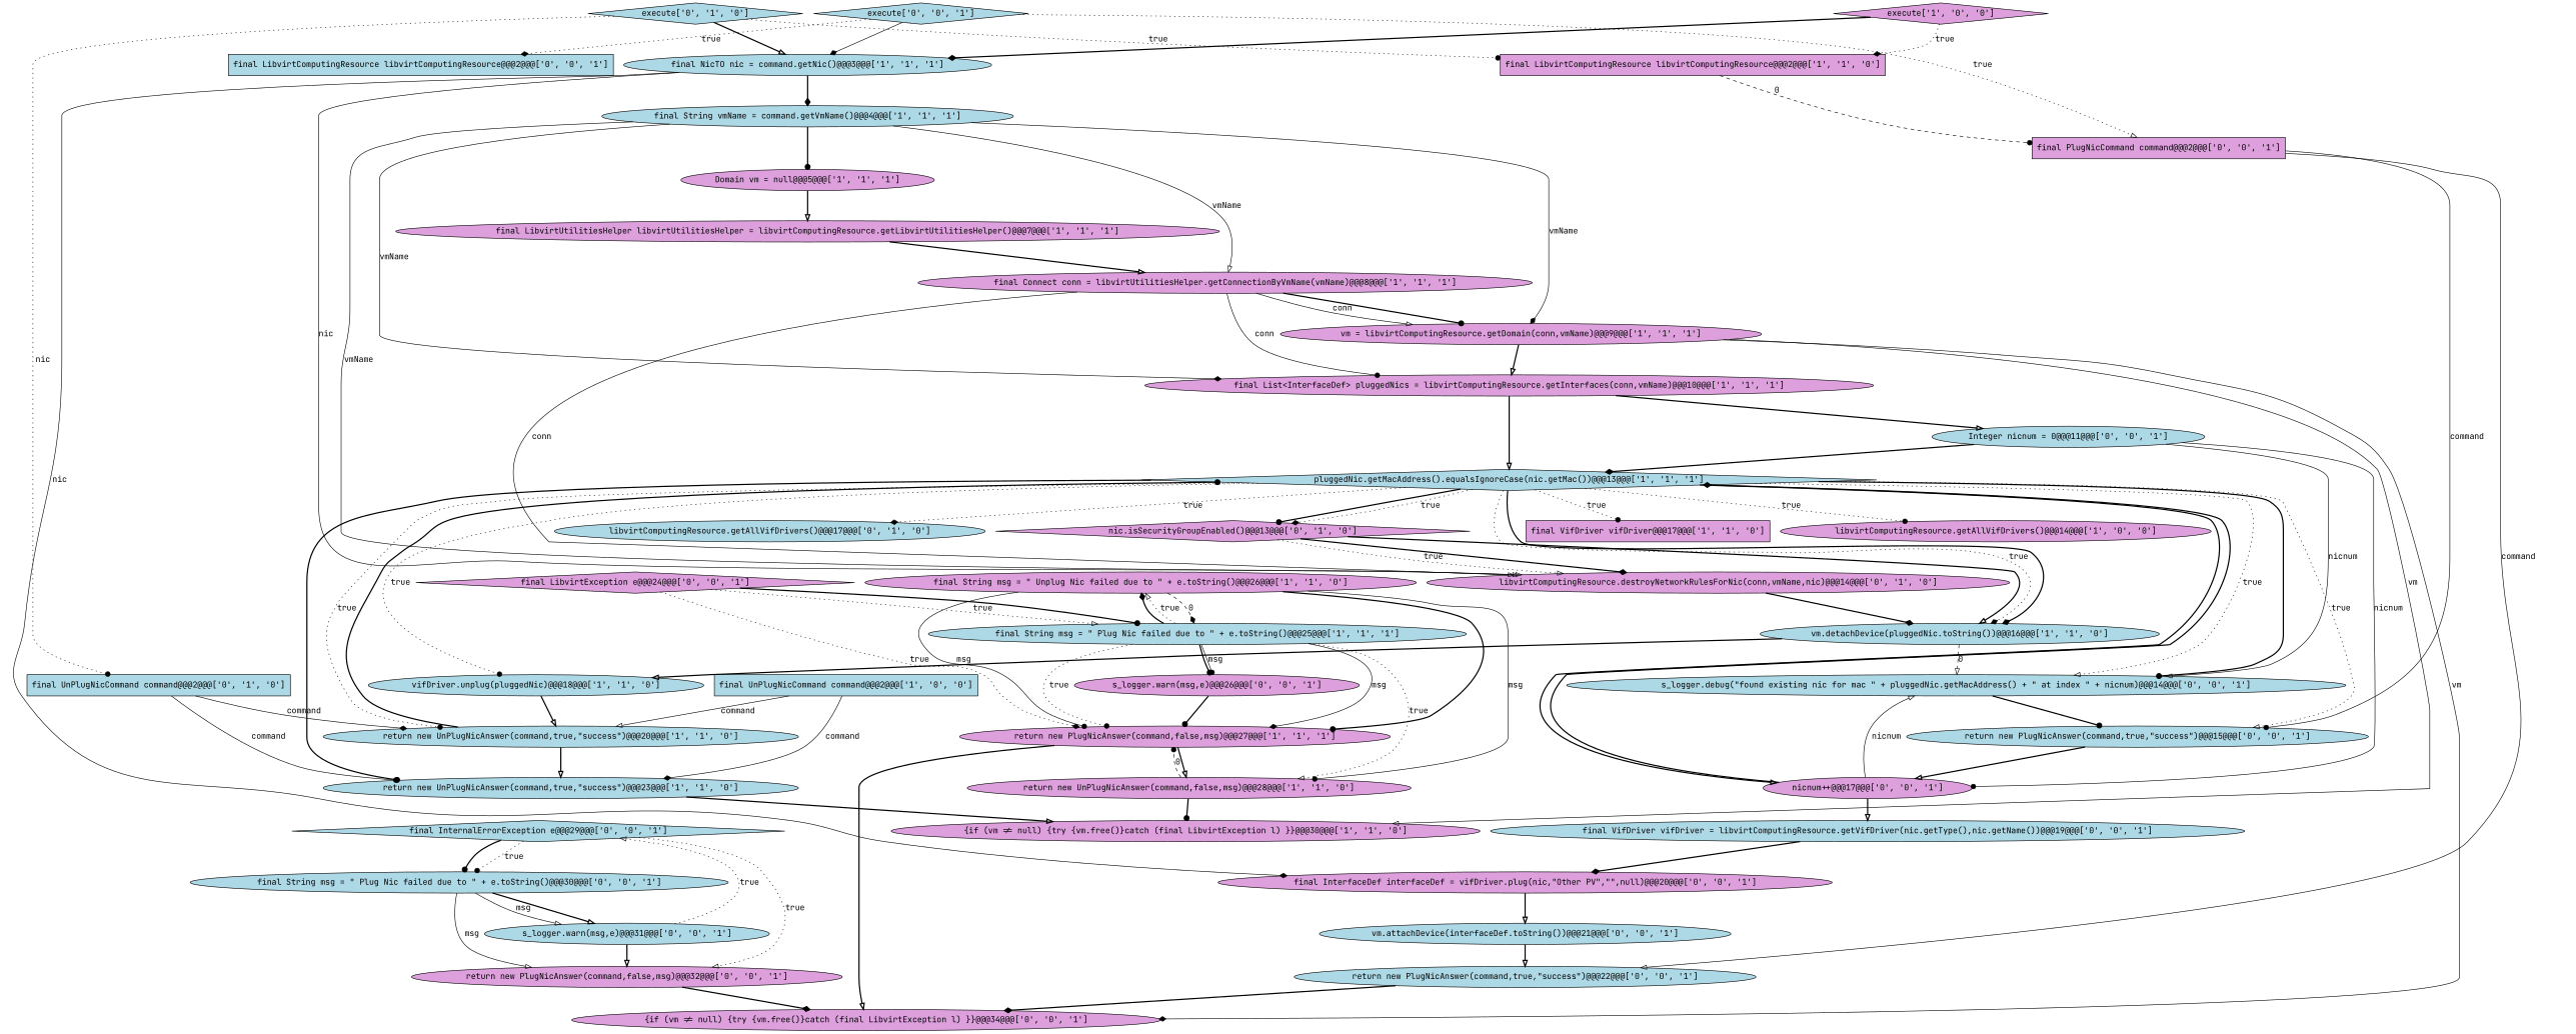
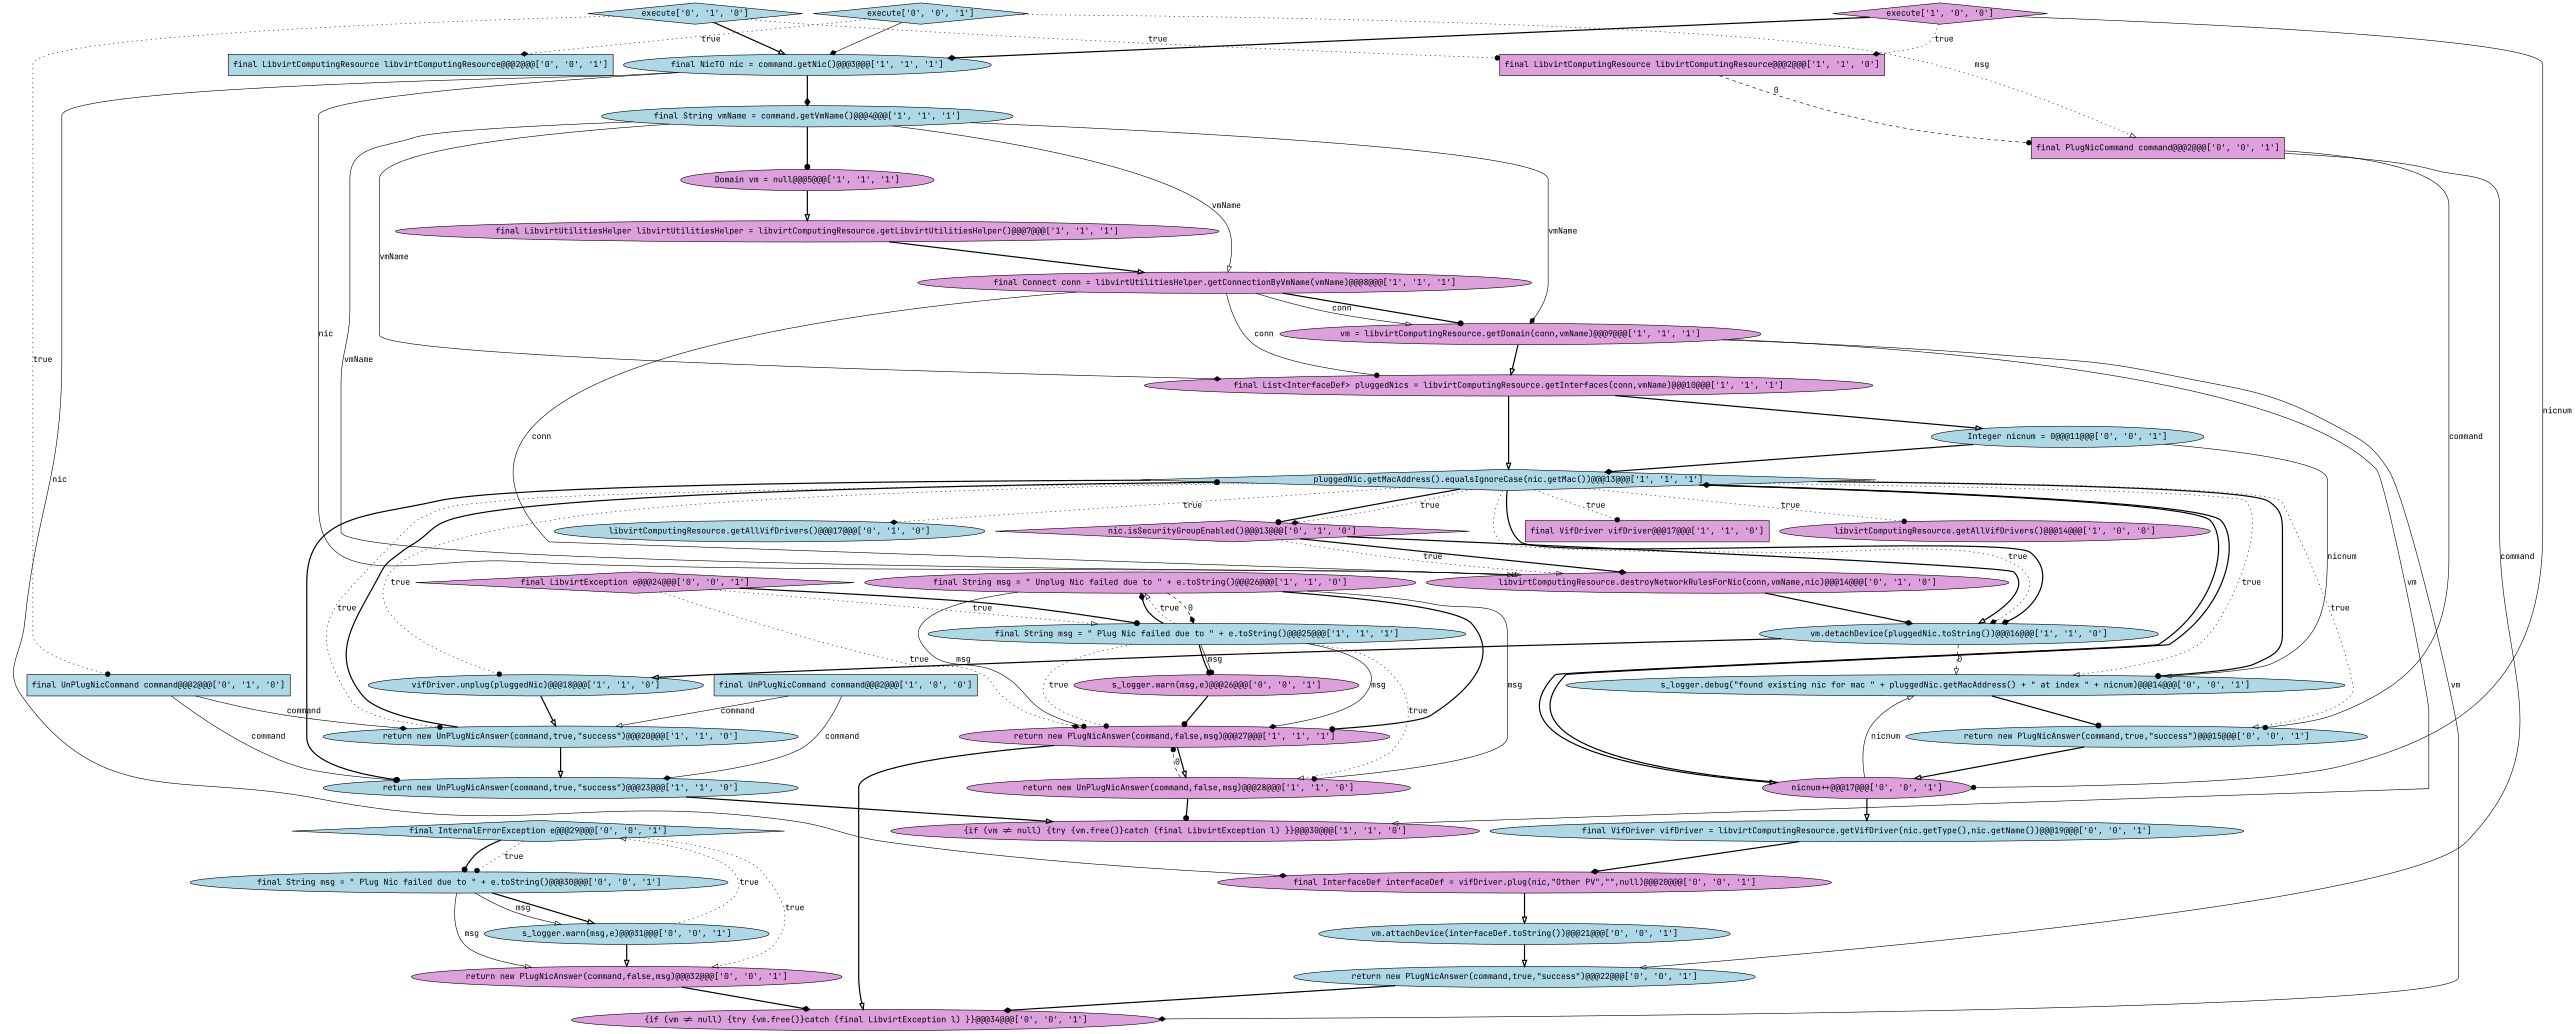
  digraph {
    fontname="JetBrains Mono"
    node [fillcolor=lightblue fontname="JetBrains Mono" shape=ellipse style=filled]
    edge [arrowhead=onormal fontname="JetBrains Mono" style=bold]
    n1 [fillcolor=plum label="final VifDriver vifDriver@@@17@@@['1', '1', '0']" shape=box]
    n2 [label="final LibvirtComputingResource libvirtComputingResource@@@2@@@['0', '0', '1']" shape=box]
    n3 [label="final UnPlugNicCommand command@@@2@@@['1', '0', '0']" shape=box]
    n4 [label="return new UnPlugNicAnswer(command,true,\"success\")@@@23@@@['1', '1', '0']"]
    n5 [label="return new UnPlugNicAnswer(command,true,\"success\")@@@20@@@['1', '1', '0']"]
    n6 [fillcolor=plum label="{if (vm != null) {try {vm.free()}catch (final LibvirtException l) }}@@@30@@@['1', '1', '0']"]
    n7 [label="pluggedNic.getMacAddress().equalsIgnoreCase(nic.getMac())@@@13@@@['1', '1', '1']" shape=diamond]
    n8 [label="final NicTO nic = command.getNic()@@@3@@@['1', '1', '1']"]
    n9 [fillcolor=plum label="libvirtComputingResource.destroyNetworkRulesForNic(conn,vmName,nic)@@@14@@@['0', '1', '0']"]
    n10 [label="final String vmName = command.getVmName()@@@4@@@['1', '1', '1']"]
    n11 [fillcolor=plum label="final InterfaceDef interfaceDef = vifDriver.plug(nic,\"Other PV\",\"\",null)@@@20@@@['0', '0', '1']"]
    n12 [label="vm.detachDevice(pluggedNic.toString())@@@16@@@['1', '1', '0']"]
    n13 [fillcolor=plum label="final List<InterfaceDef> pluggedNics = libvirtComputingResource.getInterfaces(conn,vmName)@@@10@@@['1', '1', '1']"]
    n14 [fillcolor=plum label="vm = libvirtComputingResource.getDomain(conn,vmName)@@@9@@@['1', '1', '1']"]
    n15 [fillcolor=plum label="Domain vm = null@@@5@@@['1', '1', '1']"]
    n16 [fillcolor=plum label="final Connect conn = libvirtUtilitiesHelper.getConnectionByVmName(vmName)@@@8@@@['1', '1', '1']"]
    n17 [label="vm.attachDevice(interfaceDef.toString())@@@21@@@['0', '0', '1']"]
    n18 [label="final UnPlugNicCommand command@@@2@@@['0', '1', '0']" shape=box]
    n19 [fillcolor=plum label="s_logger.warn(msg,e)@@@26@@@['0', '0', '1']"]
    n20 [fillcolor=plum label="return new PlugNicAnswer(command,false,msg)@@@27@@@['1', '1', '1']"]
    n21 [fillcolor=plum label="return new UnPlugNicAnswer(command,false,msg)@@@28@@@['1', '1', '0']"]
    n22 [fillcolor=plum label="{if (vm != null) {try {vm.free()}catch (final LibvirtException l) }}@@@34@@@['0', '0', '1']"]
    n23 [label="s_logger.debug(\"found existing nic for mac \" + pluggedNic.getMacAddress() + \" at index \" + nicnum)@@@14@@@['0', '0', '1']"]
    n24 [label="vifDriver.unplug(pluggedNic)@@@18@@@['1', '1', '0']"]
    n25 [label="final InternalErrorException e@@@29@@@['0', '0', '1']" shape=diamond]
    n26 [fillcolor=plum label="return new PlugNicAnswer(command,false,msg)@@@32@@@['0', '0', '1']"]
    n27 [label="final String msg = \" Plug Nic failed due to \" + e.toString()@@@30@@@['0', '0', '1']"]
    n28 [label="s_logger.warn(msg,e)@@@31@@@['0', '0', '1']"]
    n29 [fillcolor=plum label="nic.isSecurityGroupEnabled()@@@13@@@['0', '1', '0']" shape=diamond]
    n30 [fillcolor=plum label="execute['1', '0', '0']" shape=diamond]
    n31 [fillcolor=plum label="final LibvirtComputingResource libvirtComputingResource@@@2@@@['1', '1', '0']" shape=box]
    n32 [fillcolor=plum label="final PlugNicCommand command@@@2@@@['0', '0', '1']" shape=box]
    n33 [label="Integer nicnum = 0@@@11@@@['0', '0', '1']"]
    n34 [fillcolor=plum label="final LibvirtUtilitiesHelper libvirtUtilitiesHelper = libvirtComputingResource.getLibvirtUtilitiesHelper()@@@7@@@['1', '1', '1']"]
    n35 [fillcolor=plum label="nicnum++@@@17@@@['0', '0', '1']"]
    n36 [label="return new PlugNicAnswer(command,true,\"success\")@@@15@@@['0', '0', '1']"]
    n37 [fillcolor=plum label="libvirtComputingResource.getAllVifDrivers()@@@14@@@['1', '0', '0']"]
    n38 [label="libvirtComputingResource.getAllVifDrivers()@@@17@@@['0', '1', '0']"]
    n39 [label="final VifDriver vifDriver = libvirtComputingResource.getVifDriver(nic.getType(),nic.getName())@@@19@@@['0', '0', '1']"]
    n40 [label="execute['0', '1', '0']" shape=diamond]
    n41 [fillcolor=plum label="final String msg = \" Unplug Nic failed due to \" + e.toString()@@@26@@@['1', '1', '0']"]
    n42 [label="final String msg = \" Plug Nic failed due to \" + e.toString()@@@25@@@['1', '1', '1']"]
    n43 [label="execute['0', '0', '1']" shape=diamond]
    n44 [label="return new PlugNicAnswer(command,true,\"success\")@@@22@@@['0', '0', '1']"]
    n45 [fillcolor=plum label="final LibvirtException e@@@24@@@['0', '0', '1']" shape=diamond]
    n3 -> n4 [arrowhead=diamond label=command style=solid]
    n3 -> n5 [label=command style=solid]
    n4 -> n6
    n5 -> n4
    n5 -> n7 [arrowhead=dot]
    n7 -> n1 [arrowhead=dot label=true style=dotted]
    n7 -> n4 [arrowhead=dot]
    n7 -> n5 [arrowhead=dot label=true style=dotted]
    n7 -> n12 [arrowhead=diamond label=true style=dotted]
    n7 -> n12 [arrowhead=diamond]
    n7 -> n23 [arrowhead=dot]
    n7 -> n23 [label=true style=dotted]
    n7 -> n24 [arrowhead=dot label=true style=dotted]
    n7 -> n29 [arrowhead=dot]
    n7 -> n29 [arrowhead=diamond label=true style=dotted]
    n7 -> n35
    n7 -> n36 [label=true style=dotted]
    n7 -> n37 [arrowhead=dot label=true style=dotted]
    n7 -> n38 [arrowhead=diamond label=true style=dotted]
    n8 -> n9 [label=nic style=solid]
    n8 -> n10 [arrowhead=diamond]
    n8 -> n11 [arrowhead=diamond label=nic style=solid]
    n9 -> n12 [arrowhead=diamond]
    n10 -> n9 [label=vmName style=solid]
    n10 -> n13 [arrowhead=diamond label=vmName style=solid]
    n10 -> n14 [arrowhead=diamond label=vmName style=solid]
    n10 -> n15 [arrowhead=dot]
    n10 -> n16 [label=vmName style=solid]
    n11 -> n17
    n12 -> n23 [label=0 style=dashed]
    n12 -> n24
    n13 -> n7
    n13 -> n33
    n14 -> n6 [label=vm style=solid]
    n14 -> n13
    n14 -> n22 [arrowhead=diamond label=vm style=solid]
    n15 -> n34
    n16 -> n9 [label=conn style=solid]
    n16 -> n13 [arrowhead=dot label=conn style=solid]
    n16 -> n14 [arrowhead=dot]
    n16 -> n14 [label=conn style=solid]
    n17 -> n44
    n18 -> n4 [arrowhead=dot label=command style=solid]
    n18 -> n5 [arrowhead=diamond label=command style=solid]
    n19 -> n20 [arrowhead=dot]
    n20 -> n21
    n20 -> n22
    n21 -> n6 [arrowhead=dot]
    n21 -> n20 [arrowhead=dot label=0 style=dashed]
    n23 -> n36 [arrowhead=dot]
    n24 -> n5
    n25 -> n26 [label=true style=dotted]
    n25 -> n27 [arrowhead=dot]
    n25 -> n27 [arrowhead=dot label=true style=dotted]
    n26 -> n22 [arrowhead=diamond]
    n27 -> n26 [label=msg style=solid]
    n27 -> n28
    n27 -> n28 [label=msg style=solid]
    n28 -> n25 [label=true style=dotted]
    n28 -> n26
    n29 -> n9 [arrowhead=diamond]
    n29 -> n9 [label=true style=dotted]
    n29 -> n12
    n30 -> n8 [arrowhead=diamond]
    n30 -> n31 [arrowhead=diamond label=true style=dotted]
    n31 -> n32 [arrowhead=dot label=0 style=dashed]
    n32 -> n36 [arrowhead=dot label=command style=solid]
    n32 -> n44 [label=command style=solid]
    n33 -> n7 [arrowhead=diamond]
    n33 -> n23 [label=nicnum style=solid]
-   n33 -> n35 [arrowhead=dot label=nicnum style=solid]
+   n30 -> n35 [arrowhead=dot label=nicnum style=solid]
    n34 -> n16
    n35 -> n7 [arrowhead=diamond]
    n35 -> n23 [label=nicnum style=solid]
    n35 -> n39
    n36 -> n35
    n39 -> n11 [arrowhead=diamond]
    n40 -> n8
-   n40 -> n18 [arrowhead=dot label=nic style=dotted]
+   n40 -> n18 [arrowhead=dot label=true style=dotted]
    n40 -> n31 [arrowhead=dot label=true style=dotted]
    n41 -> n20 [arrowhead=dot]
    n41 -> n20 [arrowhead=dot label=msg style=solid]
    n41 -> n21 [arrowhead=dot label=msg style=solid]
    n41 -> n42 [arrowhead=diamond label=0 style=dashed]
    n42 -> n19 [arrowhead=dot label=msg style=solid]
    n42 -> n19 [arrowhead=dot]
    n42 -> n20 [arrowhead=dot label=true style=dotted]
    n42 -> n20 [arrowhead=diamond label=msg style=solid]
    n42 -> n21 [label=true style=dotted]
    n42 -> n41 [arrowhead=diamond]
    n42 -> n41 [label=true style=dotted]
    n43 -> n2 [arrowhead=diamond label=true style=dotted]
    n43 -> n8 [arrowhead=diamond style=solid]
-   n43 -> n32 [label=true style=dotted]
+   n43 -> n32 [label=msg style=dotted]
    n44 -> n22 [arrowhead=diamond]
    n45 -> n20 [arrowhead=diamond label=true style=dotted]
    n45 -> n42 [label=true style=dotted]
    n45 -> n42 [arrowhead=dot]
  }
